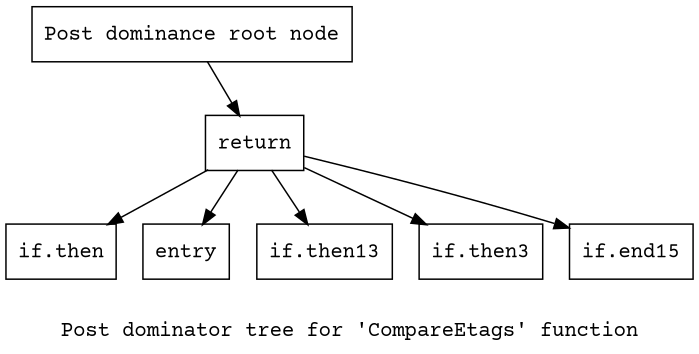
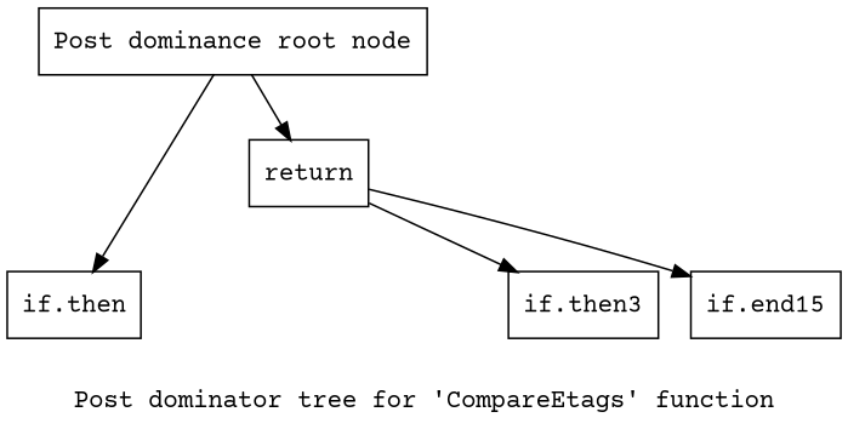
  digraph {
    fontname="Courier Prime"
    label="Post dominator tree for 'CompareEtags' function"
    node [fontname="Courier Prime" shape=record]
    edge [fontname="Courier Prime"]
    n1 [label="{Post dominance root node}"]
    n2 [label="{return}"]
    n3 [label="{if.then}"]
-   n4 [label="{entry}"]
-   n5 [label="{if.then13}"]
    n6 [label="{if.then3}"]
    n7 [label="{if.end15}"]
    n1 -> n2
-   n2 -> n3
-   n2 -> n4
-   n2 -> n5
+   n1 -> n3
    n2 -> n6
    n2 -> n7
  }
